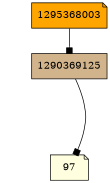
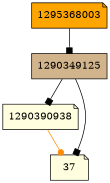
  strict digraph {
    node [fillcolor=lightyellow shape=note style=filled]
    edge [arrowhead=box color=black]
-   1290369125 [fillcolor=tan shape=box]
-   37 [label=97]
+   1290369125 [fillcolor=tan shape=box label=1290349125]
+   1290390938
+   37
    n4 [fillcolor=orange label=1295368003]
+   1290369125 -> 1290390938
    1290369125 -> 37
+   1290390938 -> 37 [arrowhead=dot color=darkorange]
    n4 -> 1290369125
  }
